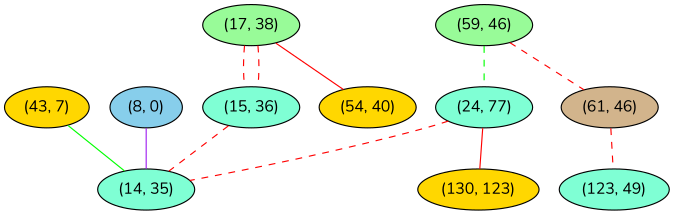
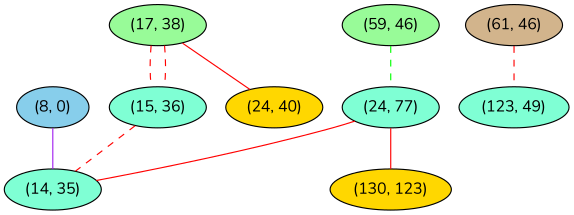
  graph {
    fontname=Nunito
    node [fillcolor=aquamarine fontname=Nunito style=filled]
    edge [color=red fontname=Nunito style=dashed weight=1]
    "(14, 35)"
-   "(43, 7)" [fillcolor=gold]
    n3 [fillcolor=skyblue label="(8, 0)"]
    "(17, 38)" [fillcolor=palegreen]
    "(15, 36)"
-   "(54, 40)" [fillcolor=gold]
+   "(54, 40)" [fillcolor=gold label="(24, 40)"]
    "(59, 46)" [fillcolor=palegreen]
    "(61, 46)" [fillcolor=tan]
    "(24, 77)"
    "(123, 49)"
    "(130, 123)" [fillcolor=gold]
-   "(43, 7)" -- "(14, 35)" [color=green style=solid weight=2]
    n3 -- "(14, 35)" [color=purple style=solid weight=4]
    "(17, 38)" -- "(15, 36)"
    "(17, 38)" -- "(15, 36)"
    "(17, 38)" -- "(54, 40)" [style=solid]
    "(15, 36)" -- "(14, 35)"
-   "(59, 46)" -- "(61, 46)"
    "(59, 46)" -- "(24, 77)" [color=green weight=2]
    "(61, 46)" -- "(123, 49)"
-   "(24, 77)" -- "(14, 35)"
+   "(24, 77)" -- "(14, 35)" [style=solid]
    "(24, 77)" -- "(130, 123)" [style=solid]
  }
